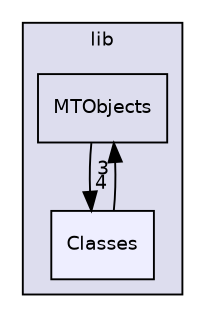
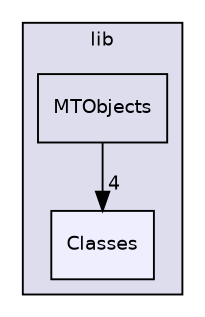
  digraph {
    compound=true
    node [fontname=Helvetica fontsize=10 shape=box]
    edge [labeldistance=1.5 labelfontname=Helvetica labelfontsize=10]
    n1 [label=MTObjects]
    n2 [fillcolor="#eeeeff" label=Classes pencolor=black style=filled]
    subgraph cluster_1 {
      bgcolor="#ddddee"
      fontname=Helvetica
      fontsize=10
      label=lib
      pencolor=black
      n1
      n2
    }
    n1 -> n2 [headlabel=4]
-   n2 -> n1 [headlabel=3]
  }
